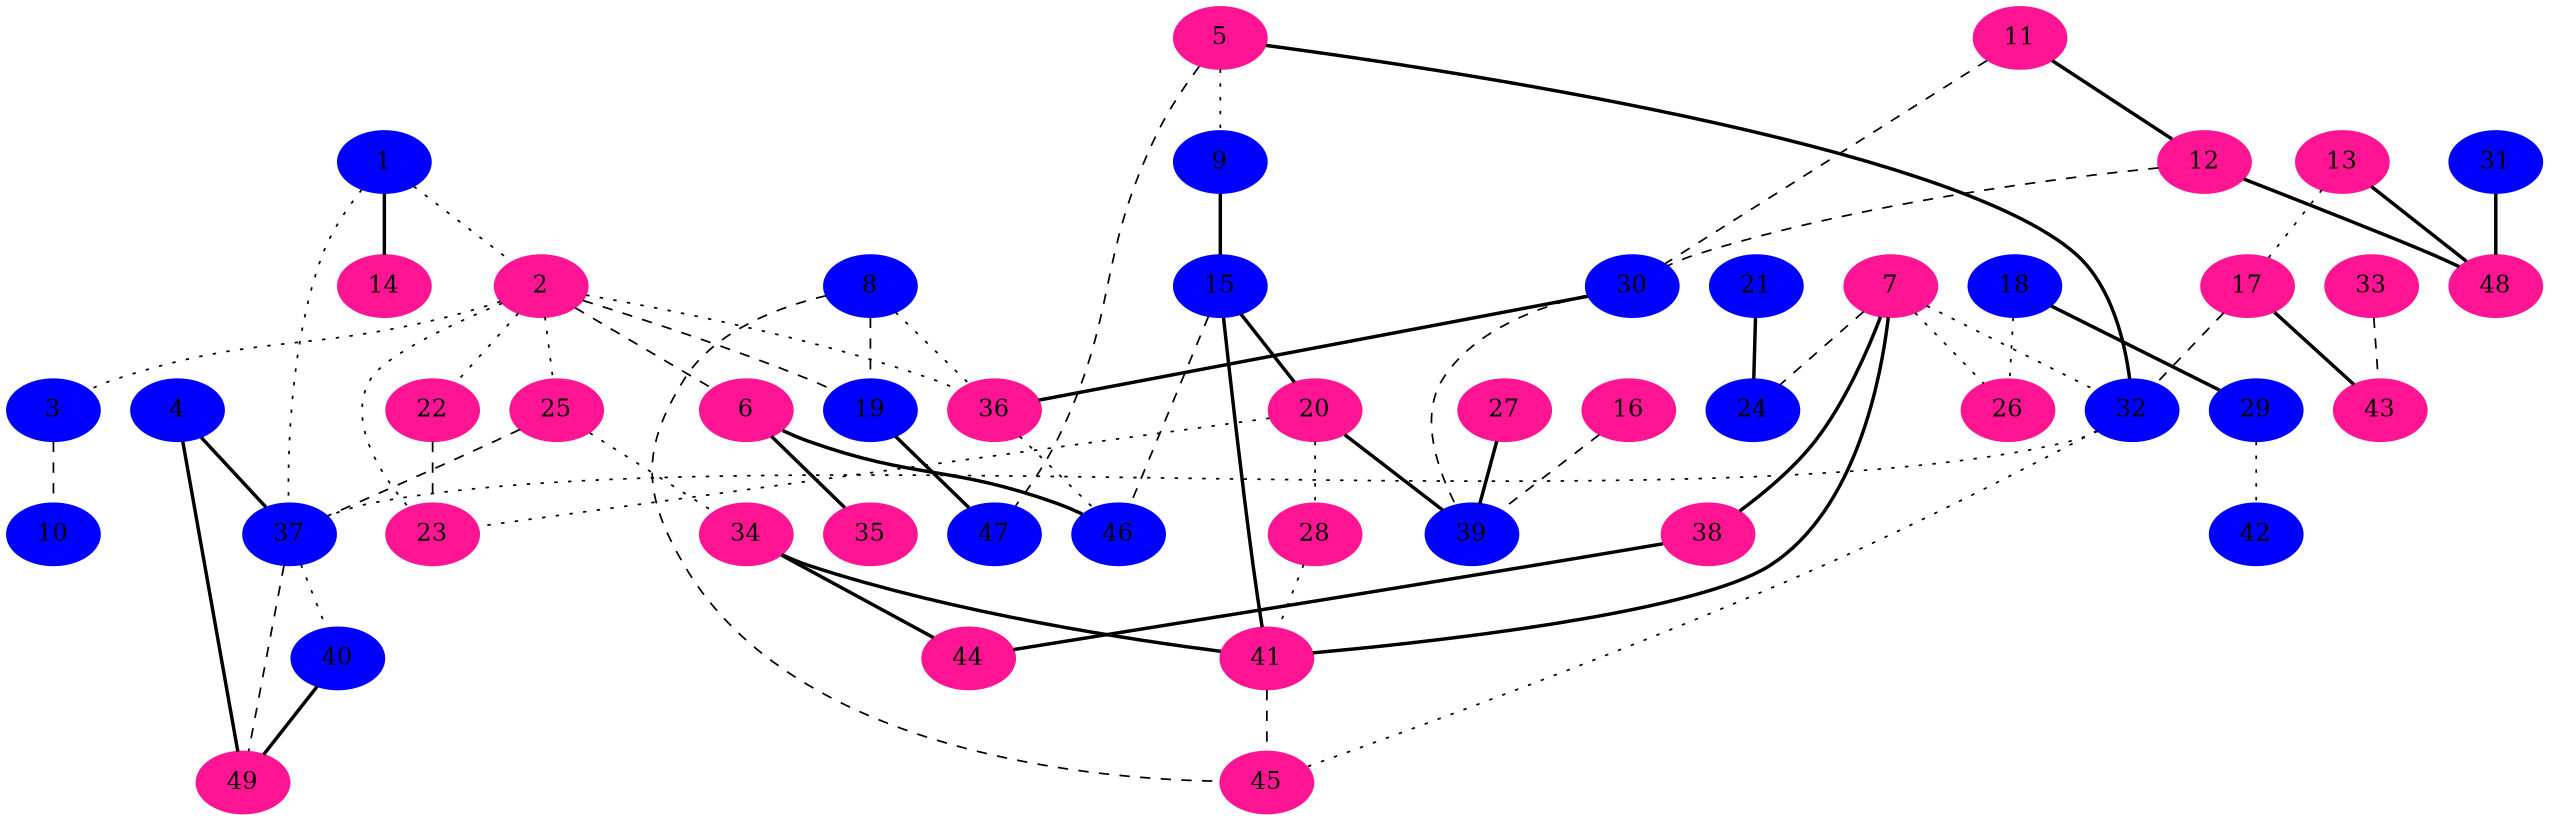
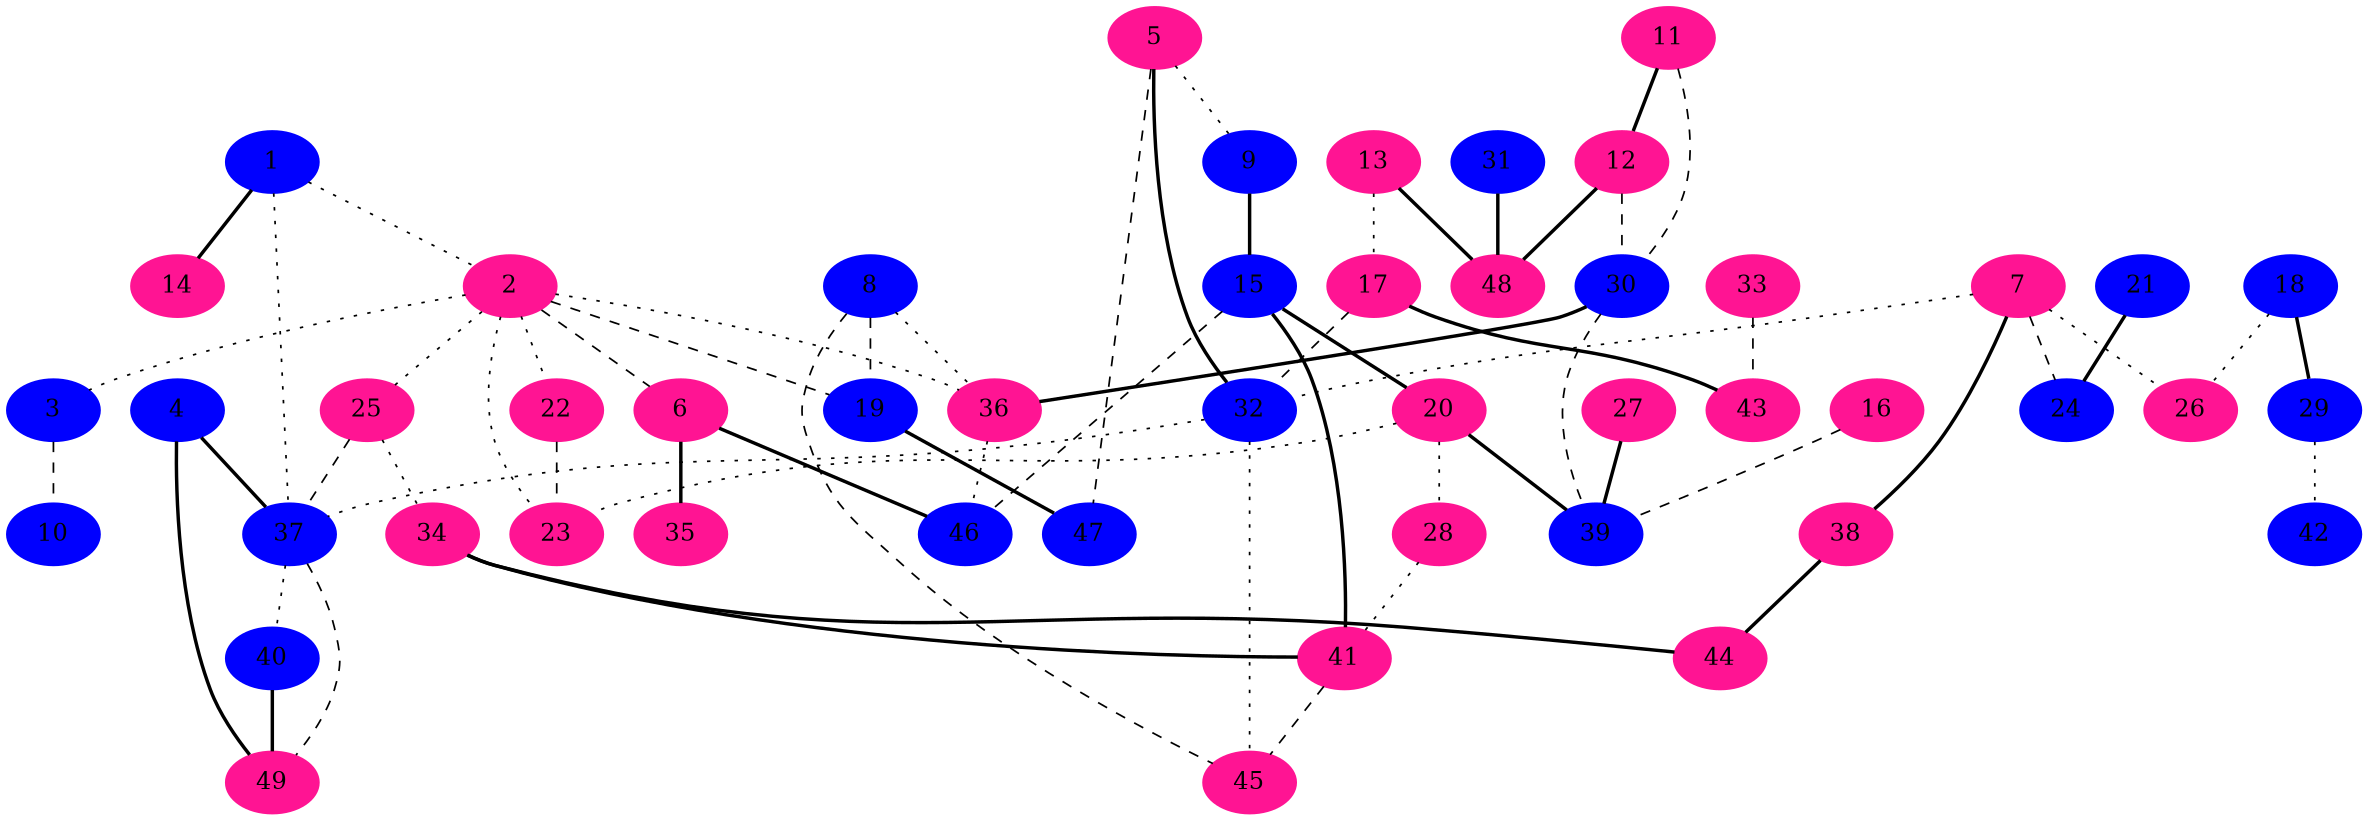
  graph {
    node [color=deeppink style=filled]
    edge [style=bold weight=1.0]
    1 [color=blue]
    2
    14
    37 [color=blue]
    3 [color=blue]
    6
    19 [color=blue]
    22
    25
    36
    23
    49
    40 [color=blue]
    10 [color=blue]
    35
    46 [color=blue]
    47 [color=blue]
    34
    39 [color=blue]
    27
    4 [color=blue]
    9 [color=blue]
    5
    32 [color=blue]
    15 [color=blue]
    45
    7
    24 [color=blue]
    26
    38
    41
    44
    8 [color=blue]
    20
    11
    12
    30 [color=blue]
    48
    13
    17
    43
    28
    16
    18 [color=blue]
    29 [color=blue]
    42 [color=blue]
    21 [color=blue]
    31 [color=blue]
    33
    1 -- 2 [style=dotted]
    1 -- 14
    1 -- 37 [style=dotted]
    2 -- 3 [style=dotted]
    2 -- 6 [style=dashed]
    2 -- 19 [style=dashed]
    2 -- 22 [style=dotted weight=2.0]
    2 -- 25 [style=dotted weight=2.0]
    2 -- 36 [style=dotted]
    2 -- 23 [style=dotted]
    37 -- 49 [style=dashed]
    37 -- 40 [style=dotted]
    3 -- 10 [style=dashed]
    6 -- 35
    6 -- 46
    19 -- 47
    22 -- 23 [style=dashed]
    25 -- 37 [style=dashed]
    25 -- 34 [style=dotted]
    36 -- 46 [style=dotted]
    40 -- 49
    34 -- 41
    34 -- 44
    27 -- 39
    4 -- 37
    4 -- 49
    9 -- 15
    5 -- 47 [style=dashed]
    5 -- 9 [style=dotted]
    5 -- 32
    32 -- 37 [style=dotted]
    32 -- 45 [style=dotted]
    15 -- 46 [style=dashed]
    15 -- 41
    15 -- 20
    7 -- 32 [style=dotted]
    7 -- 24 [style=dashed]
    7 -- 26 [style=dotted weight=2.0]
    7 -- 38
-   7 -- 41
    38 -- 44
    41 -- 45 [style=dashed]
    8 -- 19 [style=dashed]
    8 -- 36 [style=dotted]
    8 -- 45 [style=dashed]
    20 -- 23 [style=dotted]
    20 -- 39
    20 -- 28 [style=dotted]
    11 -- 12
    11 -- 30 [style=dashed]
    12 -- 30 [style=dashed weight=2.0]
    12 -- 48
    30 -- 36
    30 -- 39 [style=dashed]
    13 -- 48
    13 -- 17 [style=dotted]
    17 -- 32 [style=dashed]
    17 -- 43
    28 -- 41 [style=dotted]
    16 -- 39 [style=dashed]
    18 -- 26 [style=dotted]
    18 -- 29
    29 -- 42 [style=dotted]
    21 -- 24
    31 -- 48
    33 -- 43 [style=dashed]
  }
